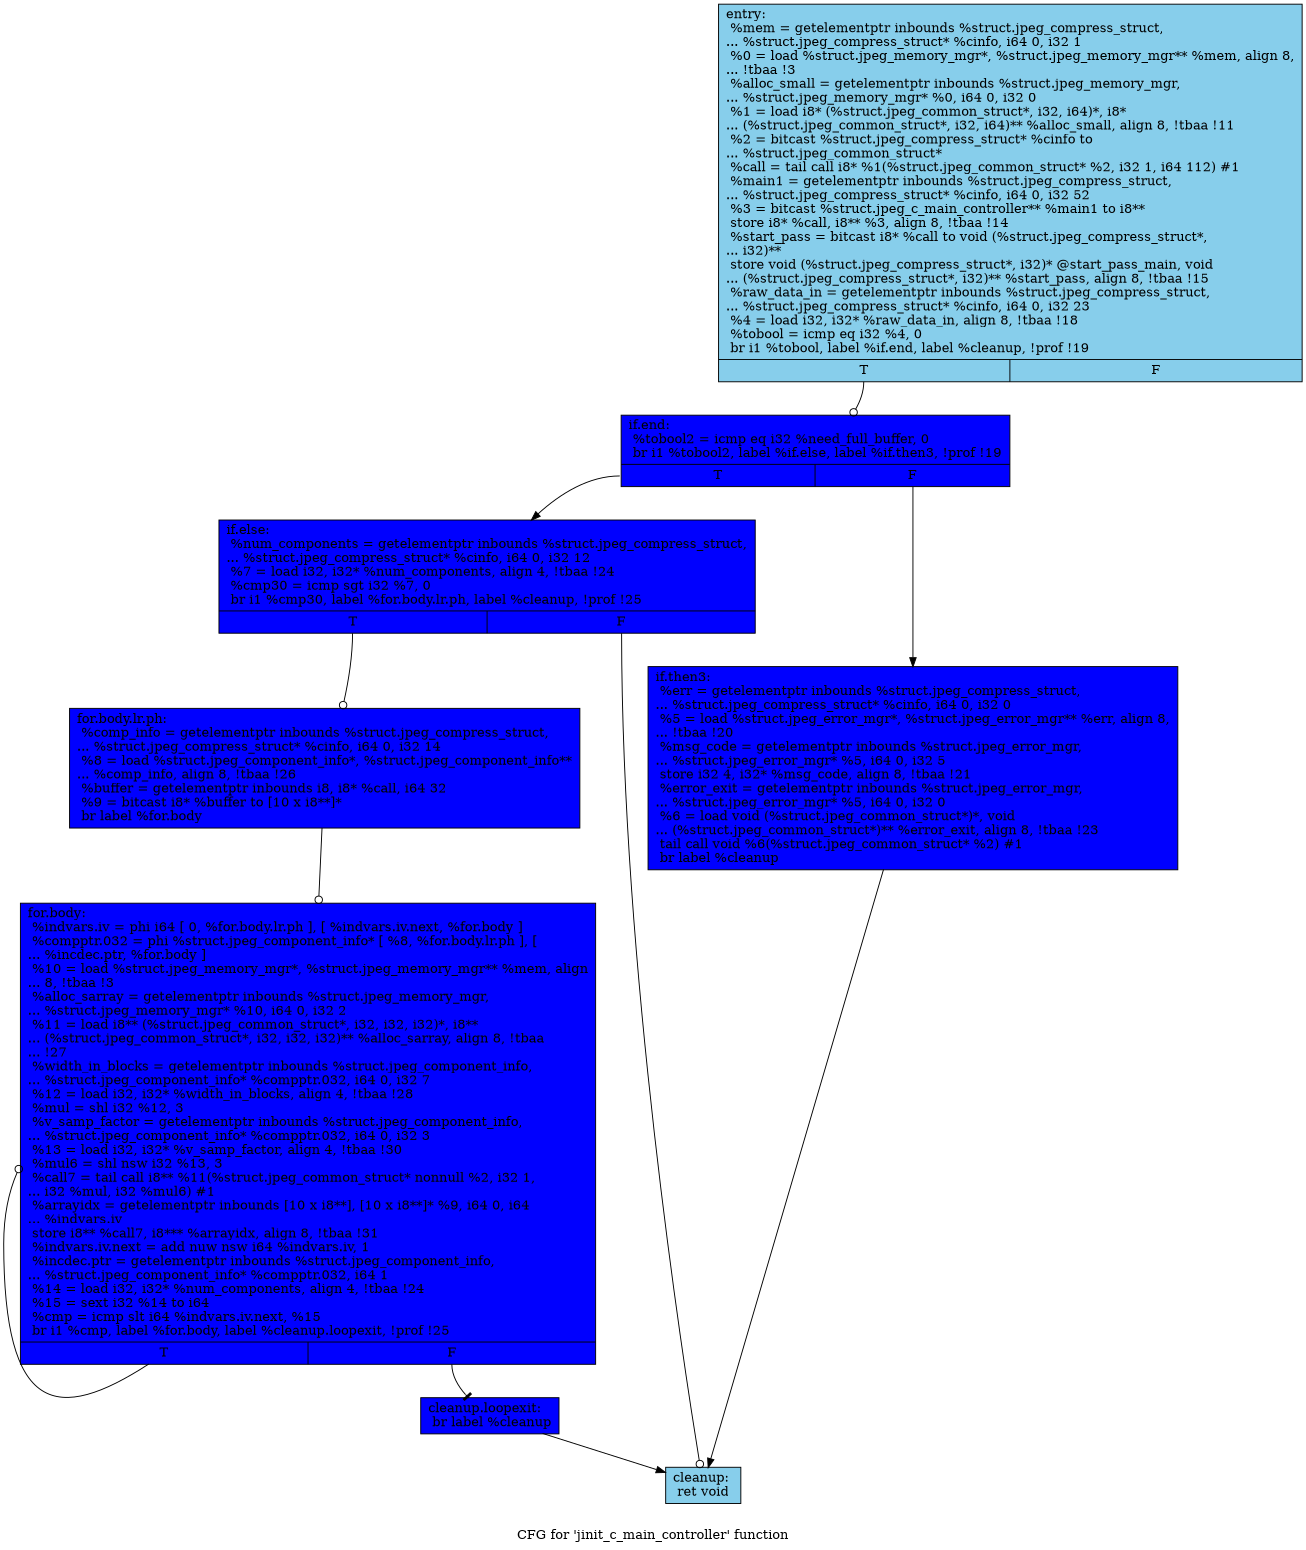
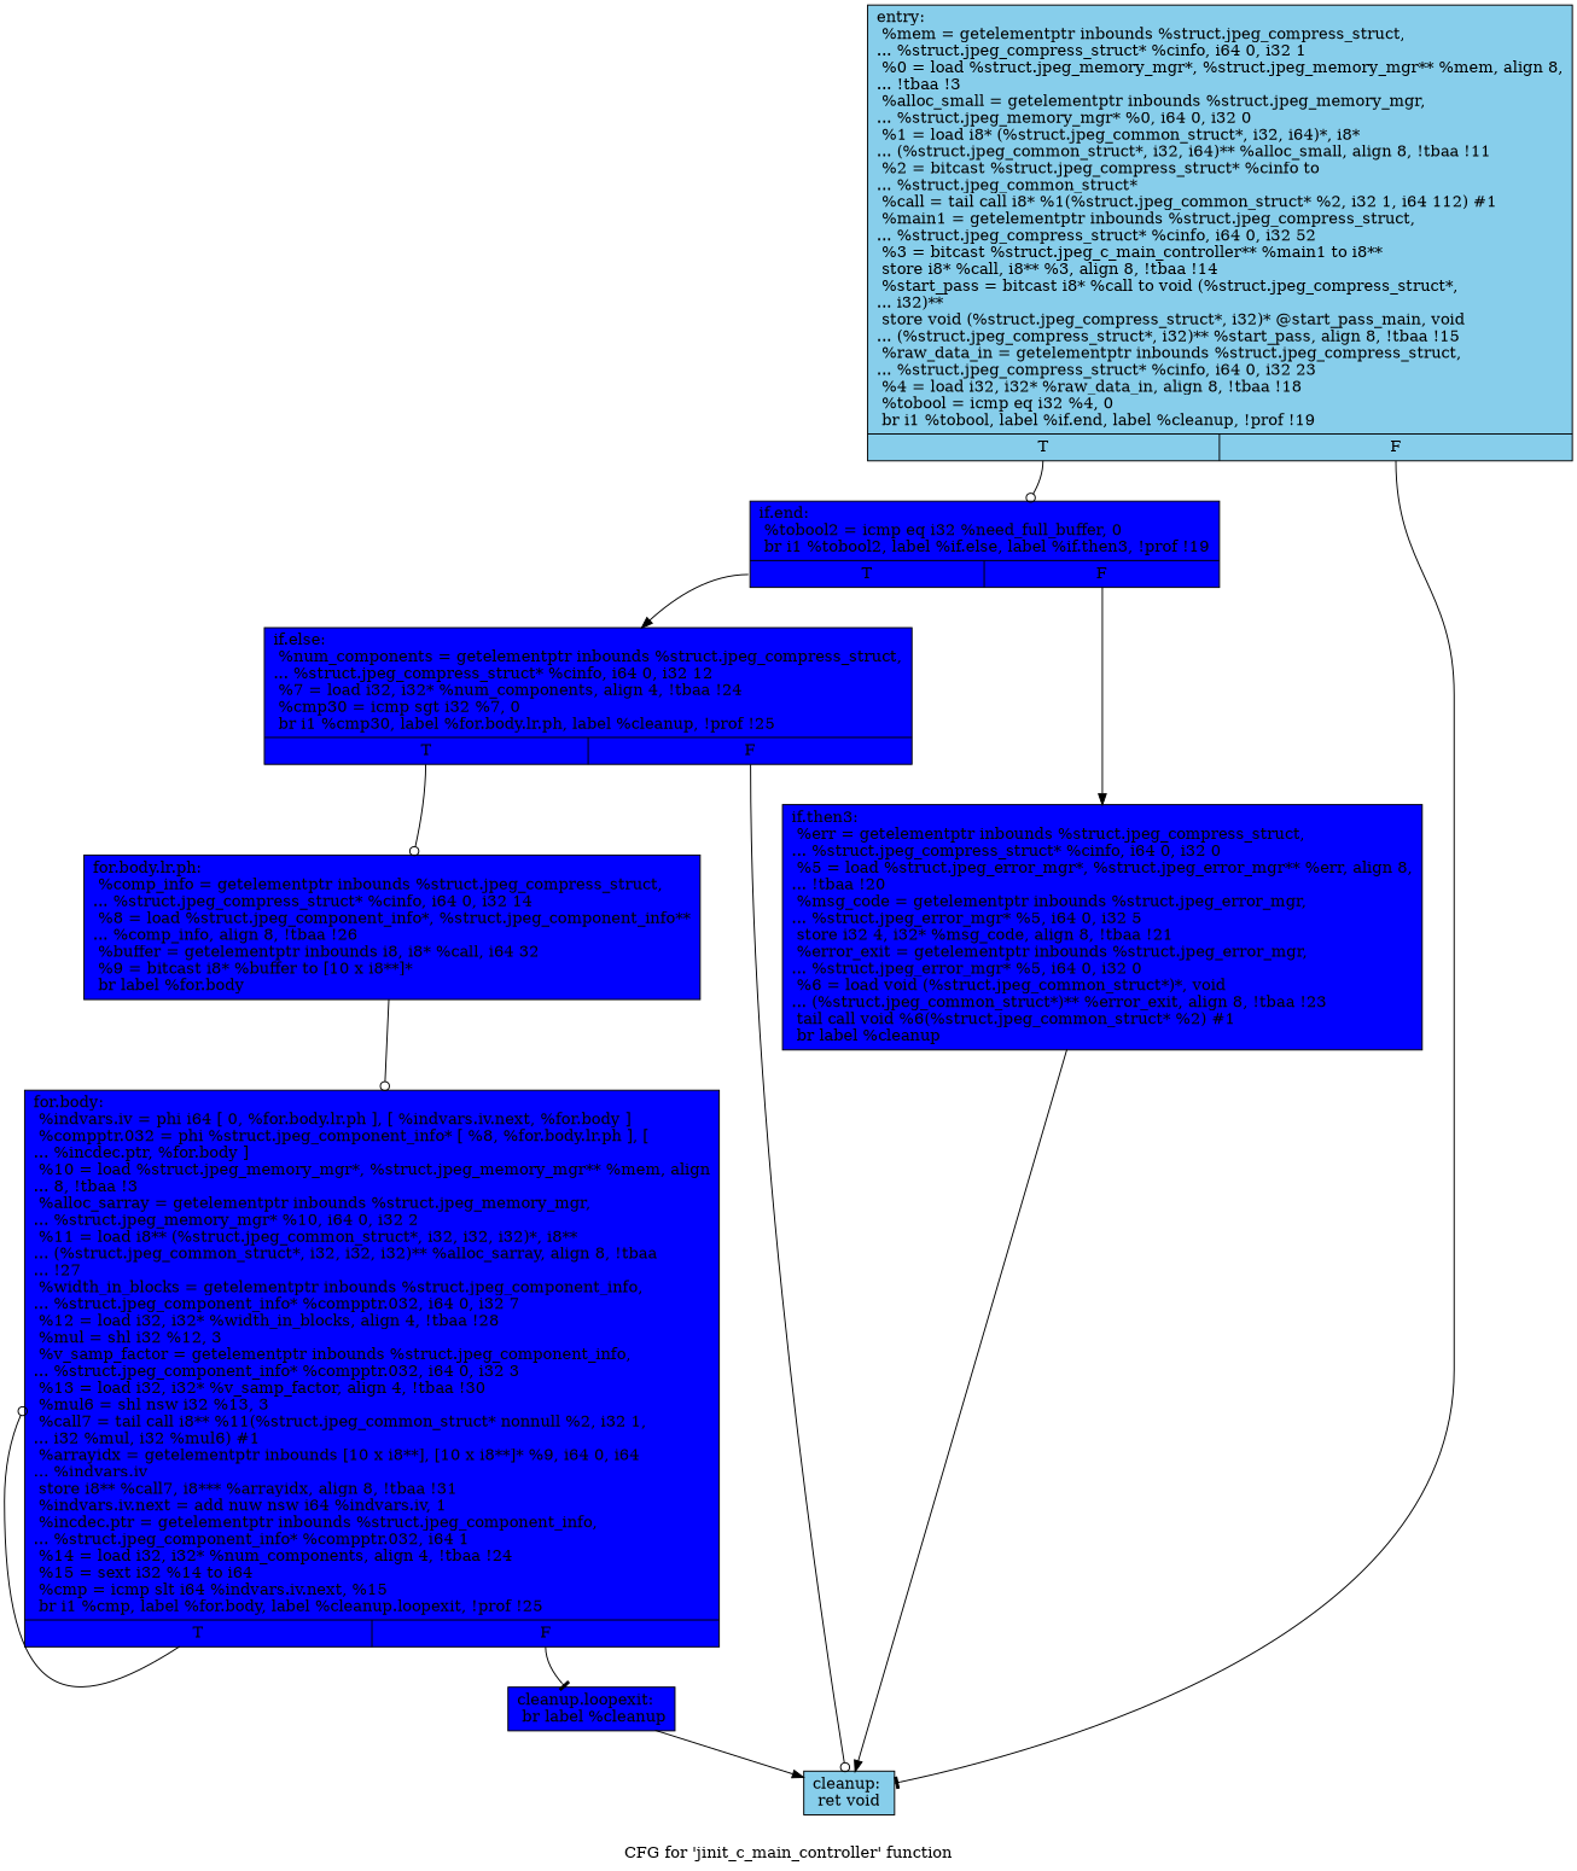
  digraph {
    label="CFG for 'jinit_c_main_controller' function"
    node [fillcolor=blue shape=record style=filled]
    edge [tailport=s0 arrowhead=odot]
    n1 [fillcolor=skyblue label="{entry:\l  %mem = getelementptr inbounds %struct.jpeg_compress_struct,\l... %struct.jpeg_compress_struct* %cinfo, i64 0, i32 1\l  %0 = load %struct.jpeg_memory_mgr*, %struct.jpeg_memory_mgr** %mem, align 8,\l... !tbaa !3\l  %alloc_small = getelementptr inbounds %struct.jpeg_memory_mgr,\l... %struct.jpeg_memory_mgr* %0, i64 0, i32 0\l  %1 = load i8* (%struct.jpeg_common_struct*, i32, i64)*, i8*\l... (%struct.jpeg_common_struct*, i32, i64)** %alloc_small, align 8, !tbaa !11\l  %2 = bitcast %struct.jpeg_compress_struct* %cinfo to\l... %struct.jpeg_common_struct*\l  %call = tail call i8* %1(%struct.jpeg_common_struct* %2, i32 1, i64 112) #1\l  %main1 = getelementptr inbounds %struct.jpeg_compress_struct,\l... %struct.jpeg_compress_struct* %cinfo, i64 0, i32 52\l  %3 = bitcast %struct.jpeg_c_main_controller** %main1 to i8**\l  store i8* %call, i8** %3, align 8, !tbaa !14\l  %start_pass = bitcast i8* %call to void (%struct.jpeg_compress_struct*,\l... i32)**\l  store void (%struct.jpeg_compress_struct*, i32)* @start_pass_main, void\l... (%struct.jpeg_compress_struct*, i32)** %start_pass, align 8, !tbaa !15\l  %raw_data_in = getelementptr inbounds %struct.jpeg_compress_struct,\l... %struct.jpeg_compress_struct* %cinfo, i64 0, i32 23\l  %4 = load i32, i32* %raw_data_in, align 8, !tbaa !18\l  %tobool = icmp eq i32 %4, 0\l  br i1 %tobool, label %if.end, label %cleanup, !prof !19\l|{<s0>T|<s1>F}}"]
    n2 [label="{if.end:                                           \l  %tobool2 = icmp eq i32 %need_full_buffer, 0\l  br i1 %tobool2, label %if.else, label %if.then3, !prof !19\l|{<s0>T|<s1>F}}"]
    n3 [fillcolor=skyblue label="{cleanup:                                          \l  ret void\l}"]
    n4 [label="{if.else:                                          \l  %num_components = getelementptr inbounds %struct.jpeg_compress_struct,\l... %struct.jpeg_compress_struct* %cinfo, i64 0, i32 12\l  %7 = load i32, i32* %num_components, align 4, !tbaa !24\l  %cmp30 = icmp sgt i32 %7, 0\l  br i1 %cmp30, label %for.body.lr.ph, label %cleanup, !prof !25\l|{<s0>T|<s1>F}}"]
    n5 [label="{if.then3:                                         \l  %err = getelementptr inbounds %struct.jpeg_compress_struct,\l... %struct.jpeg_compress_struct* %cinfo, i64 0, i32 0\l  %5 = load %struct.jpeg_error_mgr*, %struct.jpeg_error_mgr** %err, align 8,\l... !tbaa !20\l  %msg_code = getelementptr inbounds %struct.jpeg_error_mgr,\l... %struct.jpeg_error_mgr* %5, i64 0, i32 5\l  store i32 4, i32* %msg_code, align 8, !tbaa !21\l  %error_exit = getelementptr inbounds %struct.jpeg_error_mgr,\l... %struct.jpeg_error_mgr* %5, i64 0, i32 0\l  %6 = load void (%struct.jpeg_common_struct*)*, void\l... (%struct.jpeg_common_struct*)** %error_exit, align 8, !tbaa !23\l  tail call void %6(%struct.jpeg_common_struct* %2) #1\l  br label %cleanup\l}"]
    n6 [label="{for.body.lr.ph:                                   \l  %comp_info = getelementptr inbounds %struct.jpeg_compress_struct,\l... %struct.jpeg_compress_struct* %cinfo, i64 0, i32 14\l  %8 = load %struct.jpeg_component_info*, %struct.jpeg_component_info**\l... %comp_info, align 8, !tbaa !26\l  %buffer = getelementptr inbounds i8, i8* %call, i64 32\l  %9 = bitcast i8* %buffer to [10 x i8**]*\l  br label %for.body\l}"]
    n7 [label="{for.body:                                         \l  %indvars.iv = phi i64 [ 0, %for.body.lr.ph ], [ %indvars.iv.next, %for.body ]\l  %compptr.032 = phi %struct.jpeg_component_info* [ %8, %for.body.lr.ph ], [\l... %incdec.ptr, %for.body ]\l  %10 = load %struct.jpeg_memory_mgr*, %struct.jpeg_memory_mgr** %mem, align\l... 8, !tbaa !3\l  %alloc_sarray = getelementptr inbounds %struct.jpeg_memory_mgr,\l... %struct.jpeg_memory_mgr* %10, i64 0, i32 2\l  %11 = load i8** (%struct.jpeg_common_struct*, i32, i32, i32)*, i8**\l... (%struct.jpeg_common_struct*, i32, i32, i32)** %alloc_sarray, align 8, !tbaa\l... !27\l  %width_in_blocks = getelementptr inbounds %struct.jpeg_component_info,\l... %struct.jpeg_component_info* %compptr.032, i64 0, i32 7\l  %12 = load i32, i32* %width_in_blocks, align 4, !tbaa !28\l  %mul = shl i32 %12, 3\l  %v_samp_factor = getelementptr inbounds %struct.jpeg_component_info,\l... %struct.jpeg_component_info* %compptr.032, i64 0, i32 3\l  %13 = load i32, i32* %v_samp_factor, align 4, !tbaa !30\l  %mul6 = shl nsw i32 %13, 3\l  %call7 = tail call i8** %11(%struct.jpeg_common_struct* nonnull %2, i32 1,\l... i32 %mul, i32 %mul6) #1\l  %arrayidx = getelementptr inbounds [10 x i8**], [10 x i8**]* %9, i64 0, i64\l... %indvars.iv\l  store i8** %call7, i8*** %arrayidx, align 8, !tbaa !31\l  %indvars.iv.next = add nuw nsw i64 %indvars.iv, 1\l  %incdec.ptr = getelementptr inbounds %struct.jpeg_component_info,\l... %struct.jpeg_component_info* %compptr.032, i64 1\l  %14 = load i32, i32* %num_components, align 4, !tbaa !24\l  %15 = sext i32 %14 to i64\l  %cmp = icmp slt i64 %indvars.iv.next, %15\l  br i1 %cmp, label %for.body, label %cleanup.loopexit, !prof !25\l|{<s0>T|<s1>F}}"]
    n8 [label="{cleanup.loopexit:                                 \l  br label %cleanup\l}"]
    n1 -> n2
+   n1 -> n3 [tailport=s1 arrowhead=tee]
    n2 -> n4 [arrowhead=normal]
    n2 -> n5 [tailport=s1 arrowhead=normal]
    n4 -> n3 [tailport=s1]
    n4 -> n6
    n5 -> n3 [arrowhead=normal tailport=""]
    n6 -> n7 [tailport=""]
    n7 -> n7
    n7 -> n8 [tailport=s1 arrowhead=tee]
    n8 -> n3 [arrowhead=normal tailport=""]
  }
